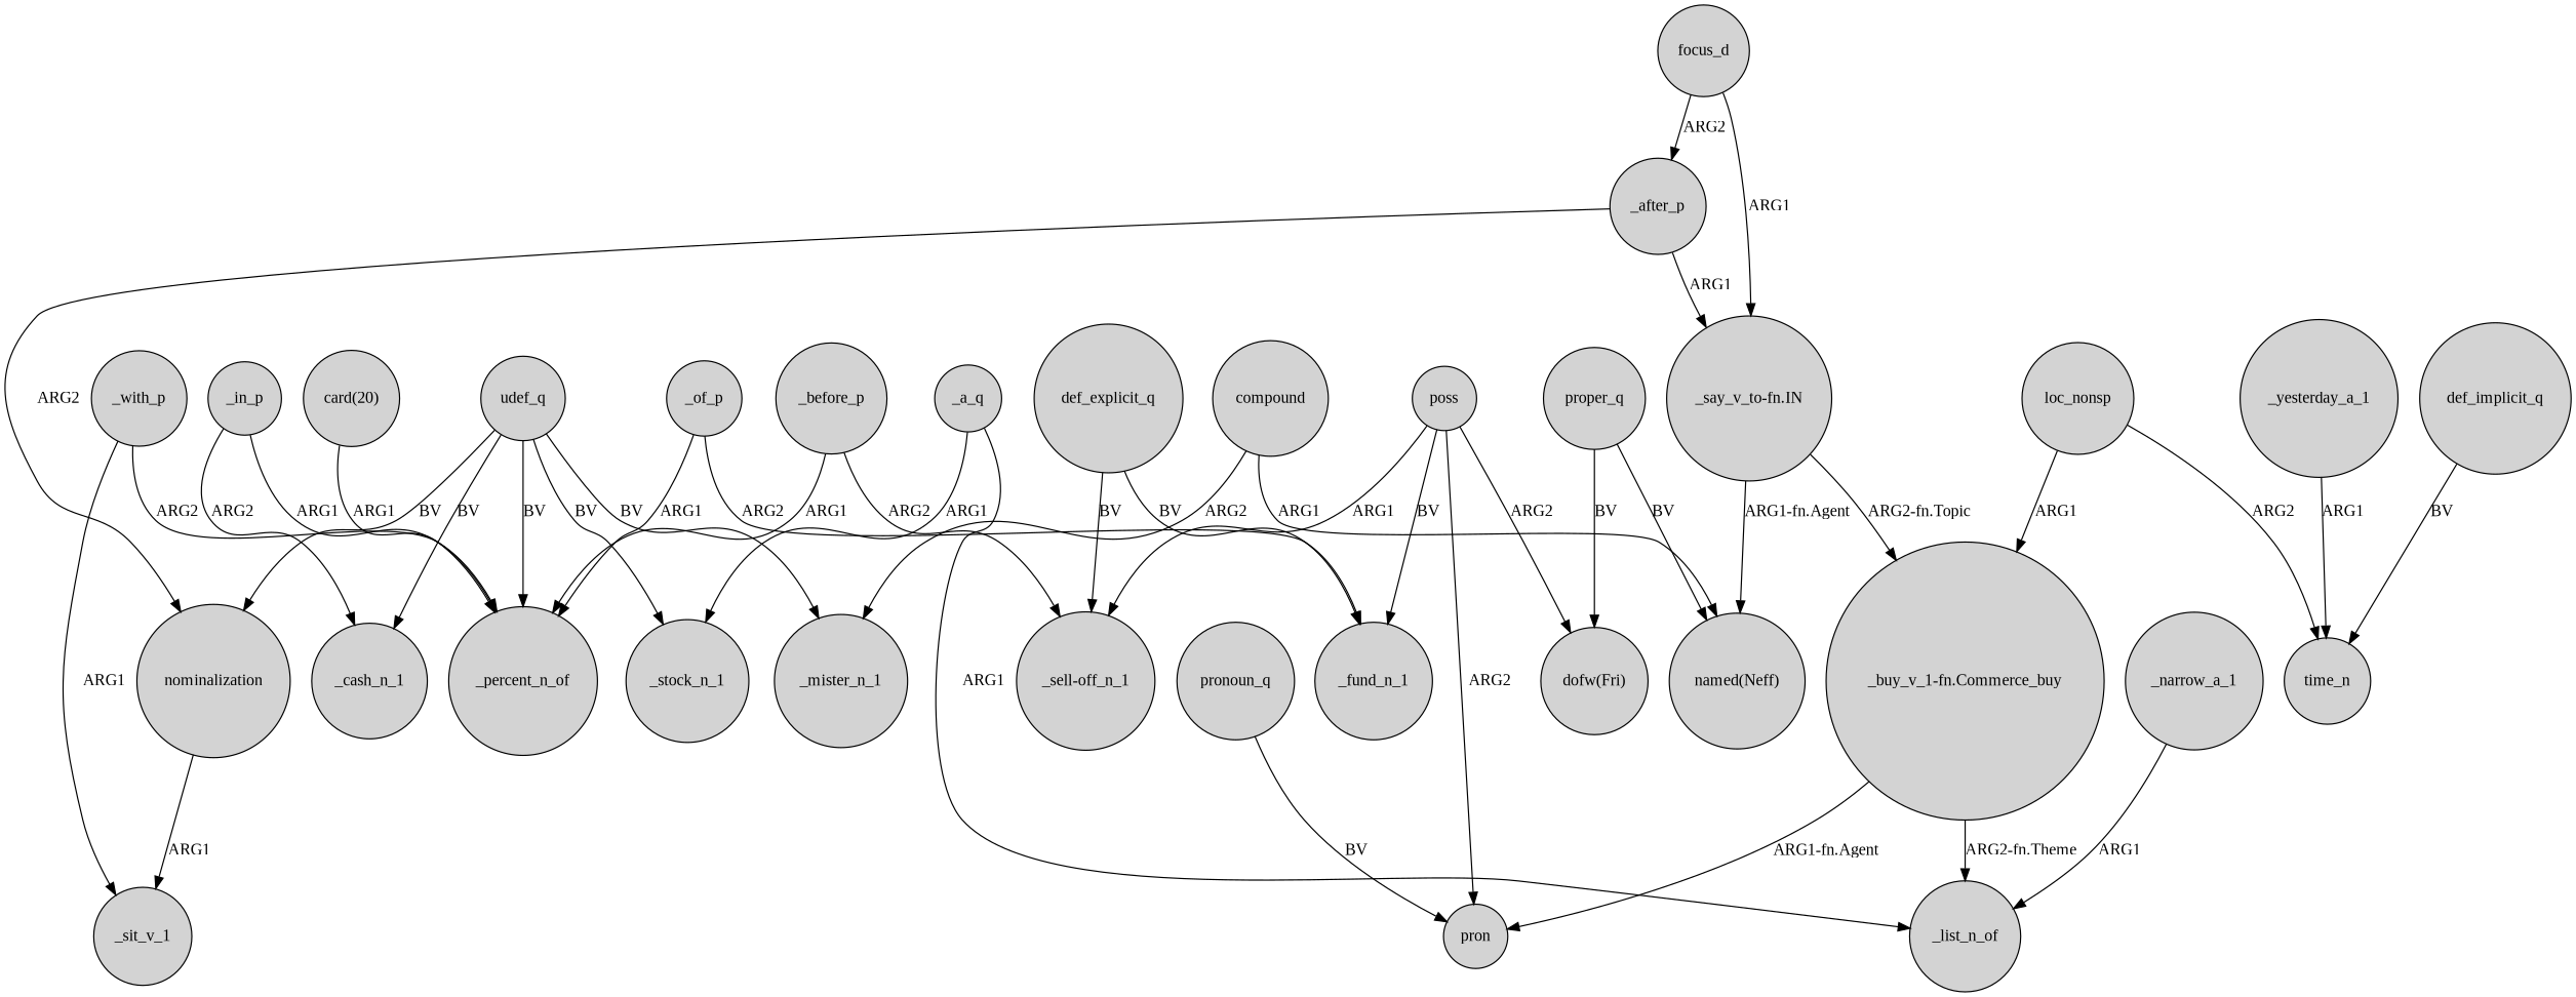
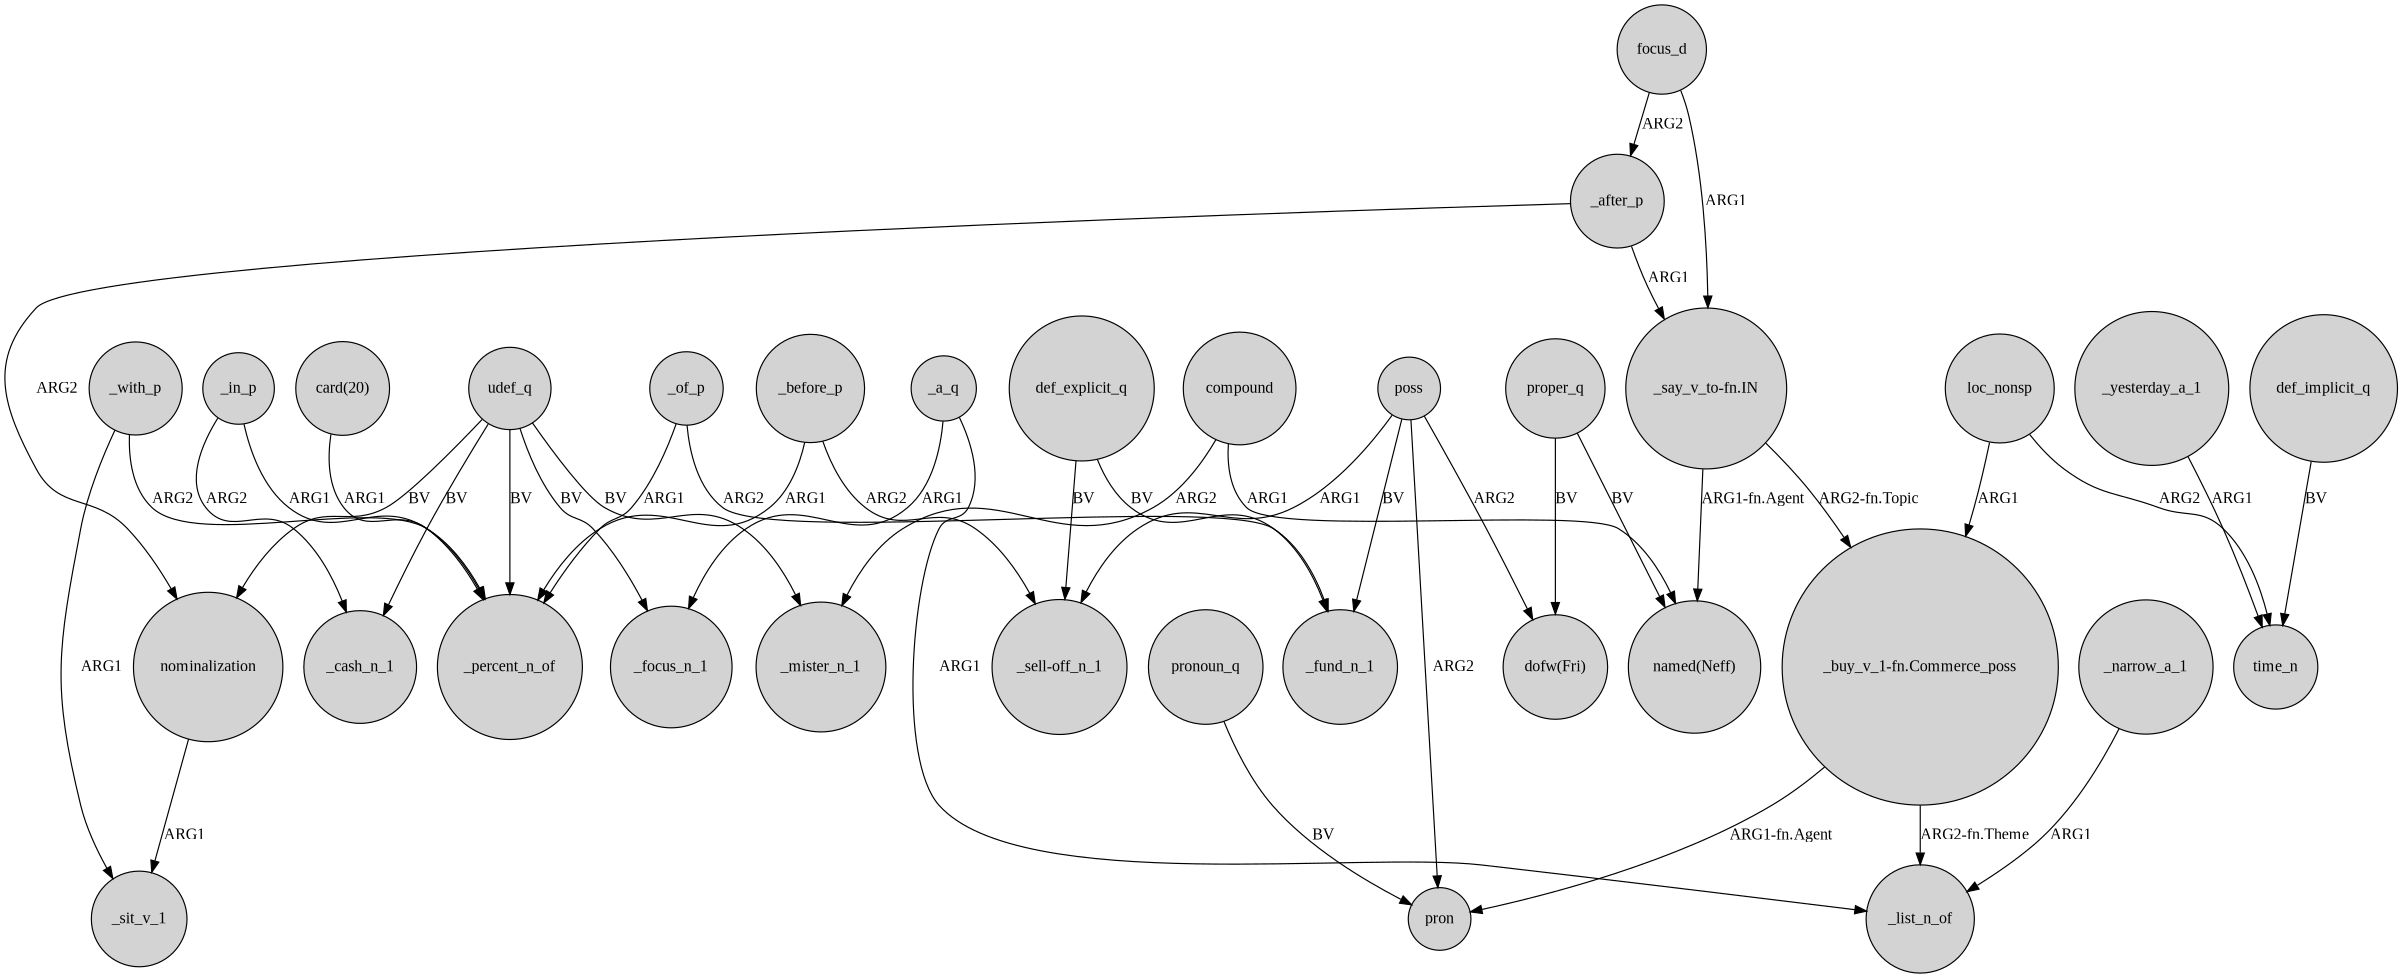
  digraph {
    fontname="Liberation Serif"
    node [fontname="Liberation Serif" shape=circle style=filled]
    edge [fontname="Liberation Serif"]
    nominalization
    _sit_v_1
    proper_q
    "dofw(Fri)"
    "named(Neff)"
    _yesterday_a_1
    time_n
    _a_q
    _list_n_of
-   _stock_n_1
+   _stock_n_1 [label=_focus_n_1]
    "_say_v_to-fn.IN"
-   "_buy_v_1-fn.Commerce_buy"
+   "_buy_v_1-fn.Commerce_buy" [label="_buy_v_1-fn.Commerce_poss"]
    pron
    focus_d
    _after_p
    poss
    "_sell-off_n_1"
    _fund_n_1
    def_implicit_q
    _before_p
    _percent_n_of
    udef_q
    _cash_n_1
    _mister_n_1
    _in_p
    compound
    def_explicit_q
    _narrow_a_1
    loc_nonsp
    _of_p
    pronoun_q
    _with_p
    "card(20)"
    nominalization -> _sit_v_1 [label=ARG1]
    proper_q -> "dofw(Fri)" [label=BV]
    proper_q -> "named(Neff)" [label=BV]
    _yesterday_a_1 -> time_n [label=ARG1]
    _a_q -> _list_n_of [label=ARG1]
    _a_q -> _stock_n_1 [label=ARG1]
    "_say_v_to-fn.IN" -> "named(Neff)" [label="ARG1-fn.Agent"]
    "_say_v_to-fn.IN" -> "_buy_v_1-fn.Commerce_buy" [label="ARG2-fn.Topic"]
    "_buy_v_1-fn.Commerce_buy" -> _list_n_of [label="ARG2-fn.Theme"]
    "_buy_v_1-fn.Commerce_buy" -> pron [label="ARG1-fn.Agent"]
    focus_d -> "_say_v_to-fn.IN" [label=ARG1]
    focus_d -> _after_p [label=ARG2]
    _after_p -> nominalization [label=ARG2]
    _after_p -> "_say_v_to-fn.IN" [label=ARG1]
    poss -> "dofw(Fri)" [label=ARG2]
    poss -> pron [label=ARG2]
    poss -> "_sell-off_n_1" [label=ARG1]
    poss -> _fund_n_1 [label=BV]
    def_implicit_q -> time_n [label=BV]
    _before_p -> "_sell-off_n_1" [label=ARG2]
    _before_p -> _percent_n_of [label=ARG1]
    udef_q -> nominalization [label=BV]
    udef_q -> _stock_n_1 [label=BV]
    udef_q -> _percent_n_of [label=BV]
    udef_q -> _cash_n_1 [label=BV]
    udef_q -> _mister_n_1 [label=BV]
    _in_p -> _percent_n_of [label=ARG1]
    _in_p -> _cash_n_1 [label=ARG2]
    compound -> "named(Neff)" [label=ARG1]
    compound -> _mister_n_1 [label=ARG2]
    def_explicit_q -> "_sell-off_n_1" [label=BV]
    def_explicit_q -> _fund_n_1 [label=BV]
    _narrow_a_1 -> _list_n_of [label=ARG1]
    loc_nonsp -> time_n [label=ARG2]
    loc_nonsp -> "_buy_v_1-fn.Commerce_buy" [label=ARG1]
    _of_p -> _fund_n_1 [label=ARG2]
    _of_p -> _percent_n_of [label=ARG1]
    pronoun_q -> pron [label=BV]
    _with_p -> _sit_v_1 [label=ARG1]
    _with_p -> _percent_n_of [label=ARG2]
    "card(20)" -> _percent_n_of [label=ARG1]
  }
